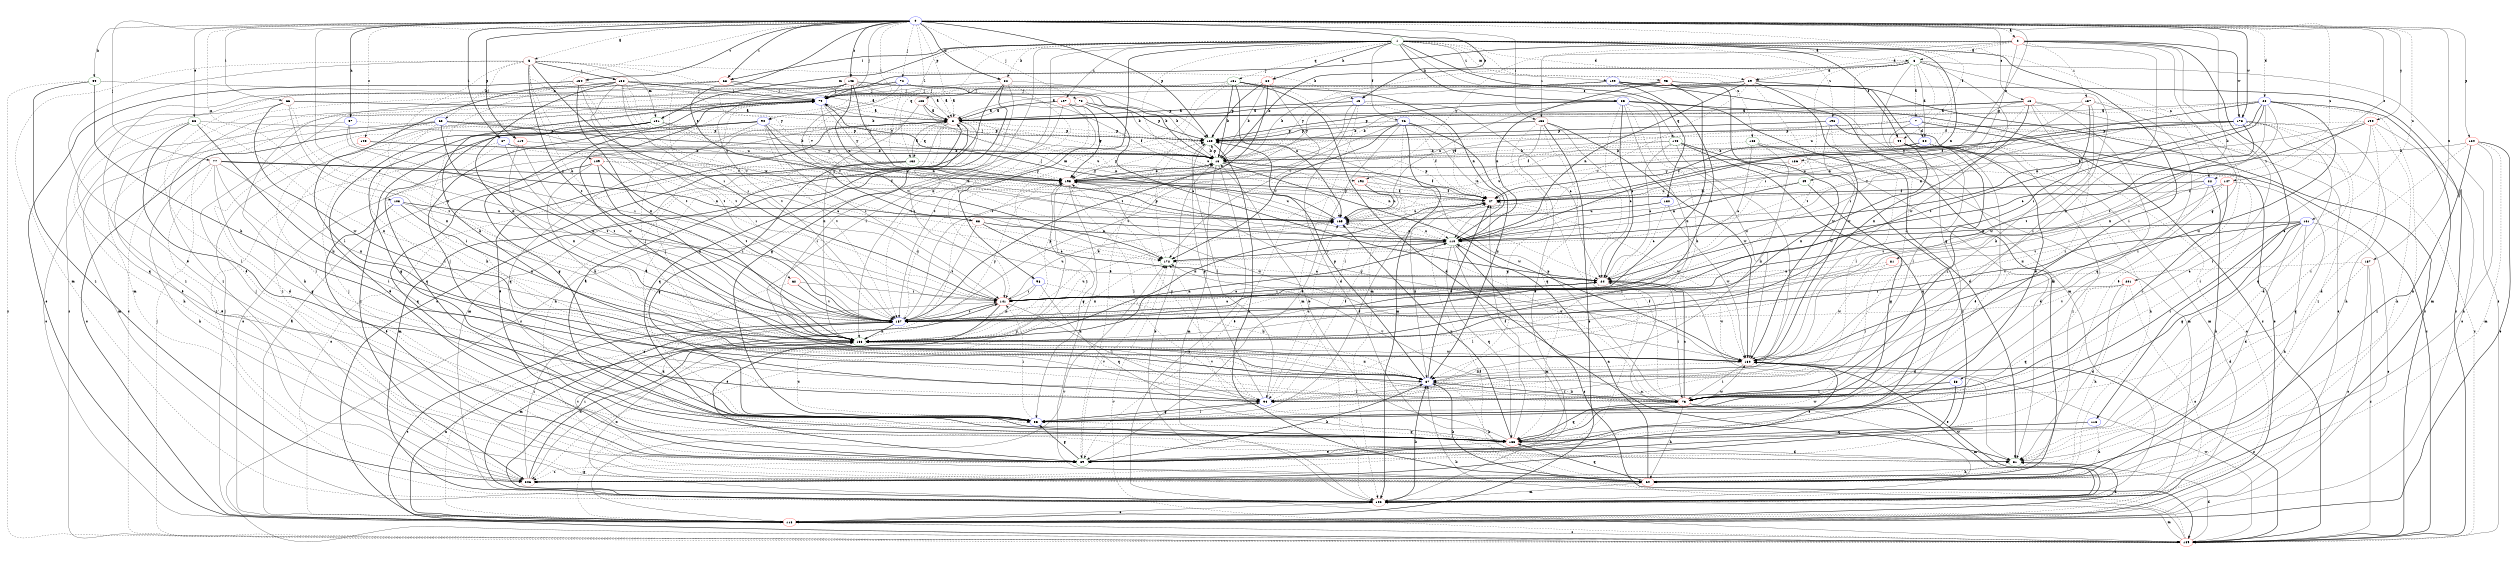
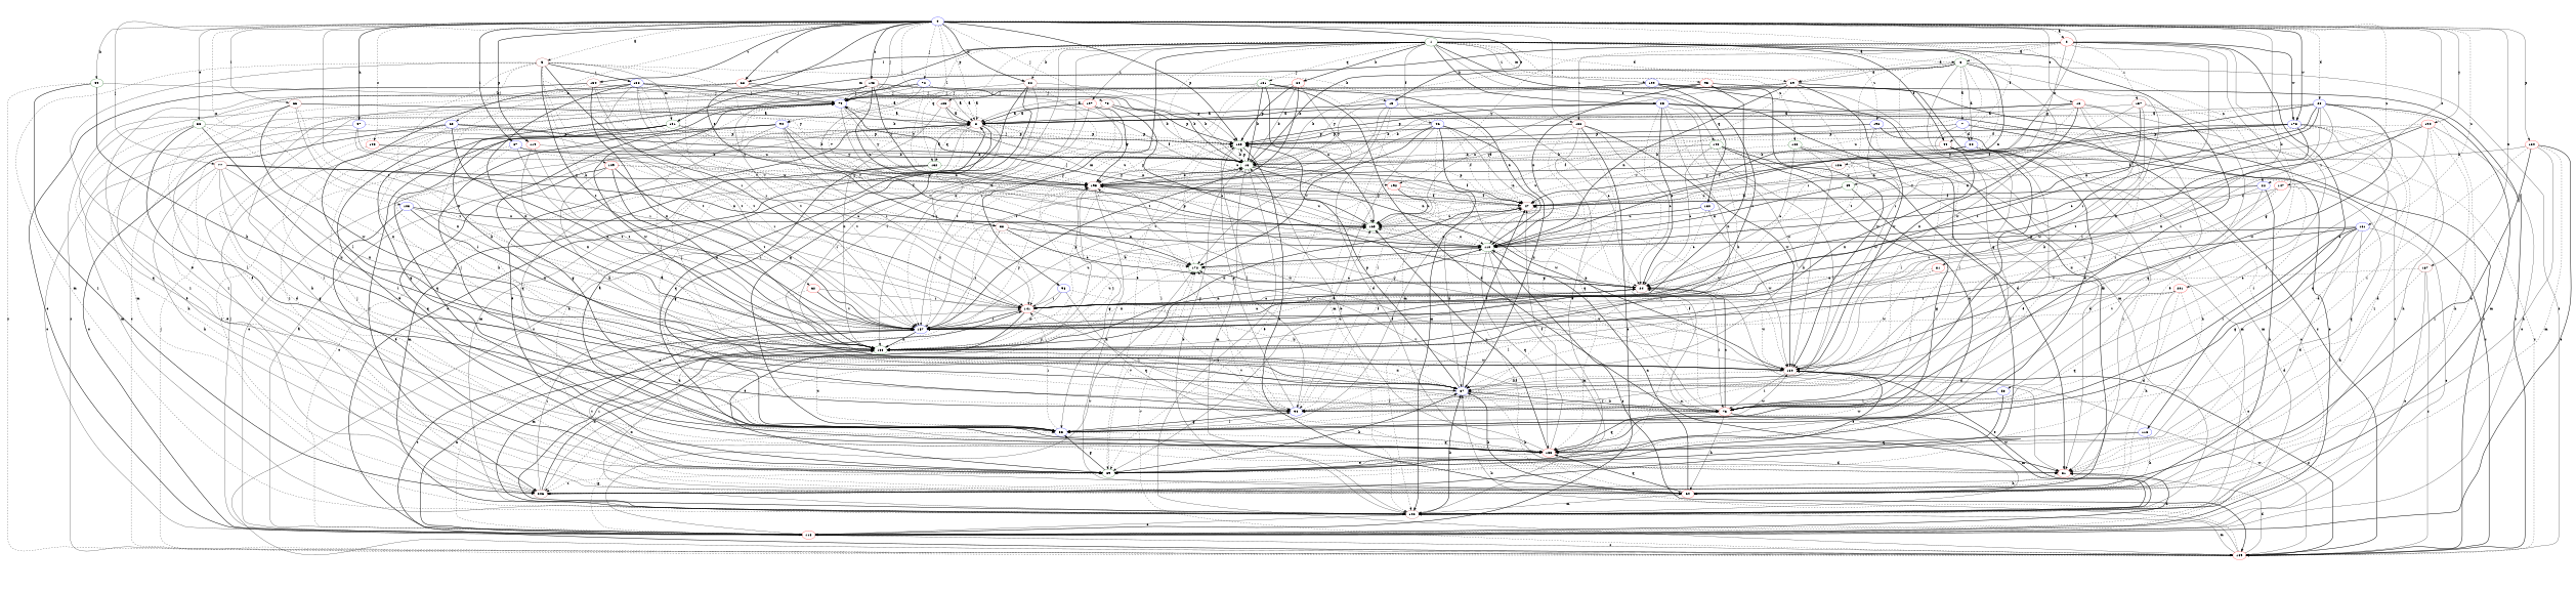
  strict digraph {
    node [color=blue]
    edge [style=solid]
    2 [color=red]
    0
    5 [color=brown]
    15
    18 [color=red]
    22
    28
    33 [color=darkgreen]
    38 [color=brown]
    44 [color=brown]
    57
    59 [color=darkgreen]
    66 [color=brown]
    67
    68 [color=red]
    72
    77 [color=brown]
    78 [color=brown]
    79
    81 [color=red]
    82 [color=brown]
    90
    103
    109 [color=red]
    119 [color=red]
    123 [color=brown]
    124 [color=red]
    125 [color=darkgreen]
    136 [color=brown]
    143 [color=brown]
    145 [color=red]
    147 [color=red]
    154 [color=brown]
    157
    161
    172 [color=darkgreen]
    173
    186 [color=brown]
    187 [color=brown]
    190 [color=red]
    6 [color=darkgreen]
    29 [color=brown]
    49 [color=darkgreen]
    53
    87
    113
    137 [color=brown]
    192 [color=red]
    201 [color=red]
    101 [color=darkgreen]
    188 [color=darkgreen]
    39 [color=darkgreen]
    62 [color=red]
    63
    102 [color=brown]
-   138 [color=brown]
+   138
    141 [color=red]
    24 [color=brown]
    47 [color=brown]
    8 [color=brown]
-   31 [color=darkgreen]
+   31 [color=red]
    n62 [color=red label=73]
    110 [color=darkgreen]
    16 [color=darkgreen]
    118 [color=red]
    133 [color=red]
    64 [color=red]
    180 [color=brown]
    94
-   165
+   165 [color=darkgreen]
    149 [color=red]
    n72 [color=brown label=206]
    195 [color=brown]
    55
    1 [color=darkgreen]
    46
    60 [color=red]
    85
    95 [color=red]
    98
    130
    131 [color=darkgreen]
    132 [color=darkgreen]
    148 [color=darkgreen]
    163 [color=darkgreen]
    196
    197 [color=red]
    199
    7
    30
    2 -> 79 [label=j style=bold]
    2 -> 136 [label=r]
    2 -> 173 [label=w style=bold]
    2 -> 6 [label=a style=dashed]
    2 -> 29 [label=d style=dashed]
    2 -> 49 [label=g]
    2 -> 53 [label=g]
    2 -> 87 [label=k]
    2 -> 113 [label=o style=bold]
    2 -> 137 [label=r style=dashed]
    2 -> 192 [label=y style=dashed]
    2 -> 201 [label=z]
    0 -> 2 [label=a style=dashed]
    0 -> 5 [label=a style=dashed]
    0 -> 15 [label=b style=bold]
    0 -> 18 [label=c]
    0 -> 22 [label=c style=dashed]
    0 -> 28 [label=d style=dashed]
    0 -> 33 [label=e]
    0 -> 38 [label=e style=bold]
    0 -> 44 [label=f style=dashed]
    0 -> 57 [label=h style=bold]
    0 -> 59 [label=h]
    0 -> 66 [label=i]
    0 -> 67 [label=i style=bold]
    0 -> 68 [label=i style=bold]
    0 -> 72 [label=j style=dashed]
    0 -> 77 [label=j]
    0 -> 78 [label=j style=dashed]
    0 -> 79 [label=j]
    0 -> 81 [label=k]
    0 -> 82 [label=k style=bold]
    0 -> 90 [label=l style=dashed]
    0 -> 103 [label=n style=dashed]
    0 -> 109 [label=n style=dashed]
    0 -> 119 [label=p style=bold]
    0 -> 123 [label=p style=dashed]
    0 -> 124 [label=p]
    0 -> 125 [label=p style=bold]
    0 -> 136 [label=r]
    0 -> 143 [label=s style=bold]
    0 -> 145 [label=s style=dashed]
    0 -> 147 [label=s]
    0 -> 154 [label=t style=bold]
    0 -> 157 [label=t]
    0 -> 161 [label=u style=dashed]
    0 -> 172 [label=v style=dashed]
    0 -> 173 [label=w style=bold]
    0 -> 186 [label=x]
    0 -> 187 [label=x]
    0 -> 190 [label=y]
    5 -> 15 [label=b style=dashed]
    5 -> 157 [label=t style=bold]
    5 -> 192 [label=y style=dashed]
    5 -> 101 [label=m]
    5 -> 188 [label=x style=dashed]
    5 -> 39 [label=e]
    5 -> 62 [label=h style=dashed]
    5 -> 63 [label=h style=dashed]
    5 -> 102 [label=m style=dashed]
    5 -> 138 [label=r style=bold]
    5 -> 141 [label=r style=bold]
    15 -> 157 [label=t]
    15 -> 102 [label=m style=dashed]
    15 -> 24 [label=c]
    15 -> 47 [label=f style=dashed]
    15 -> 8 [label=a style=bold]
    15 -> 31 [label=d]
    18 -> 172 [label=v style=dashed]
    18 -> 87 [label=k]
    18 -> 188 [label=x style=bold]
    18 -> 8 [label=a style=bold]
    18 -> n62 [label=i style=dashed]
    18 -> 110 [label=n]
    18 -> 16 [label=b]
    18 -> 118 [label=o]
    18 -> 133 [label=q]
    22 -> 157 [label=t]
    22 -> 87 [label=k]
    22 -> 47 [label=f style=bold]
    22 -> 64 [label=h style=bold]
    28 -> 157 [label=t]
    28 -> 188 [label=x]
    28 -> 102 [label=m style=bold]
    28 -> 141 [label=r style=bold]
    28 -> 47 [label=f style=bold]
    28 -> 8 [label=a]
    28 -> 110 [label=n style=bold]
    28 -> 16 [label=b style=dashed]
    28 -> 64 [label=h style=dashed]
    28 -> 180 [label=w style=bold]
    33 -> 125 [label=p]
    33 -> 87 [label=k style=bold]
    33 -> 188 [label=x style=dashed]
    33 -> 39 [label=e]
    33 -> 64 [label=h style=dashed]
    33 -> 94 [label=l style=bold]
    38 -> 157 [label=t]
    38 -> 24 [label=c style=bold]
    38 -> 110 [label=n style=bold]
    44 -> 188 [label=x style=bold]
    44 -> 39 [label=e]
    44 -> 102 [label=m]
    44 -> n62 [label=i style=bold]
    44 -> 16 [label=b]
    57 -> 125 [label=p style=dashed]
    57 -> 141 [label=r]
    57 -> 118 [label=o]
    57 -> 165 [label=u]
    59 -> 79 [label=j]
    59 -> 87 [label=k style=bold]
    59 -> 149 [label=s style=dashed]
    59 -> n72 [label=z style=bold]
    66 -> 157 [label=t style=dashed]
    66 -> 188 [label=x]
    66 -> 8 [label=a style=bold]
    66 -> 133 [label=q]
    66 -> 180 [label=w style=bold]
    67 -> 157 [label=t]
    67 -> 87 [label=k style=dashed]
    67 -> 141 [label=r style=dashed]
    67 -> 24 [label=c]
    67 -> 16 [label=b]
    67 -> n72 [label=z style=dashed]
    68 -> 79 [label=j]
    68 -> 157 [label=t style=dashed]
    68 -> 39 [label=e style=dashed]
    68 -> 8 [label=a]
    68 -> 16 [label=b]
    68 -> 64 [label=h]
    68 -> n72 [label=z]
    72 -> 79 [label=j]
    72 -> 172 [label=v]
    72 -> 87 [label=k style=bold]
    72 -> 8 [label=a style=dashed]
    72 -> 16 [label=b]
    72 -> 149 [label=s style=dashed]
    72 -> 195 [label=y style=dashed]
    77 -> 188 [label=x]
    77 -> 39 [label=e style=dashed]
    77 -> n62 [label=i]
    77 -> 110 [label=n style=bold]
    77 -> 64 [label=h]
    77 -> 195 [label=y style=bold]
    77 -> 55 [label=g]
    78 -> 125 [label=p style=bold]
    78 -> 157 [label=t style=dashed]
    78 -> 24 [label=c style=bold]
    78 -> 8 [label=a]
    79 -> 8 [label=a style=dashed]
    79 -> 110 [label=n]
    79 -> 180 [label=w style=bold]
    79 -> n72 [label=z style=dashed]
    79 -> 195 [label=y]
    81 -> 24 [label=c style=dashed]
    81 -> 180 [label=w style=dashed]
    81 -> 94 [label=l style=dashed]
    82 -> 79 [label=j]
    82 -> 125 [label=p]
    82 -> 141 [label=r style=dashed]
    82 -> n62 [label=i]
    82 -> 118 [label=o style=bold]
    82 -> 55 [label=g style=bold]
    90 -> 125 [label=p style=dashed]
    90 -> 157 [label=t style=dashed]
    90 -> 172 [label=v style=bold]
    90 -> 141 [label=r]
    90 -> 110 [label=n]
    90 -> 133 [label=q]
    90 -> n72 [label=z style=bold]
    90 -> 55 [label=g style=bold]
    103 -> 188 [label=x style=bold]
    103 -> 39 [label=e style=bold]
    103 -> 141 [label=r]
    103 -> 165 [label=u style=bold]
    109 -> 157 [label=t style=bold]
    109 -> 87 [label=k]
    109 -> 188 [label=x style=bold]
    109 -> 47 [label=f style=dashed]
    109 -> 133 [label=q style=bold]
    109 -> 195 [label=y style=dashed]
    119 -> 157 [label=t]
    119 -> 188 [label=x]
    119 -> 16 [label=b]
    123 -> 188 [label=x]
    123 -> 8 [label=a style=bold]
    123 -> 110 [label=n]
    123 -> 165 [label=u style=dashed]
    124 -> 102 [label=m style=dashed]
    124 -> n62 [label=i style=dashed]
    124 -> 16 [label=b]
    124 -> 118 [label=o style=bold]
    124 -> 64 [label=h]
    124 -> n72 [label=z style=bold]
    125 -> 16 [label=b style=dashed]
    125 -> 64 [label=h style=bold]
    125 -> 94 [label=l]
    125 -> 195 [label=y style=dashed]
    136 -> 125 [label=p style=bold]
    136 -> 39 [label=e]
    136 -> 24 [label=c]
    136 -> 118 [label=o style=bold]
    136 -> 133 [label=q style=dashed]
    136 -> 180 [label=w style=bold]
    136 -> 55 [label=g style=dashed]
    143 -> 79 [label=j]
    143 -> 157 [label=t]
    143 -> 102 [label=m style=dashed]
    143 -> 47 [label=f]
    143 -> 8 [label=a style=dashed]
    143 -> 16 [label=b style=bold]
    143 -> 165 [label=u style=bold]
    143 -> 149 [label=s]
    143 -> n72 [label=z]
    143 -> 195 [label=y style=bold]
    145 -> 16 [label=b style=bold]
    145 -> 94 [label=l style=dashed]
    147 -> 157 [label=t]
    147 -> 188 [label=x style=dashed]
    147 -> 47 [label=f]
-   147 -> n62 [label=i style=bold]
    147 -> 133 [label=q]
    154 -> 79 [label=j]
    154 -> 157 [label=t]
    154 -> 172 [label=v style=dashed]
    154 -> 188 [label=x style=bold]
    154 -> n62 [label=i style=dashed]
    154 -> 118 [label=o style=bold]
    157 -> 188 [label=x style=bold]
    157 -> 102 [label=m style=bold]
    157 -> 24 [label=c style=dashed]
    157 -> 195 [label=y style=dashed]
    161 -> 157 [label=t style=bold]
    161 -> 31 [label=d]
    161 -> n62 [label=i style=bold]
    161 -> 110 [label=n style=bold]
    161 -> 118 [label=o]
    161 -> 64 [label=h]
    161 -> 55 [label=g style=bold]
    172 -> 125 [label=p style=dashed]
    172 -> 188 [label=x style=dashed]
    172 -> 24 [label=c style=dashed]
    173 -> 125 [label=p style=bold]
    173 -> 157 [label=t style=bold]
    173 -> 31 [label=d style=dashed]
    173 -> 110 [label=n]
    173 -> 133 [label=q]
    173 -> 64 [label=h]
    173 -> 165 [label=u]
    173 -> n72 [label=z style=dashed]
    173 -> 195 [label=y style=bold]
    186 -> n62 [label=i style=dashed]
    186 -> 165 [label=u style=dashed]
    186 -> 195 [label=y]
    187 -> 24 [label=c style=dashed]
    187 -> 31 [label=d style=dashed]
    187 -> 118 [label=o]
    187 -> 149 [label=s]
    190 -> 125 [label=p style=dashed]
    190 -> 24 [label=c style=bold]
    190 -> 47 [label=f]
    190 -> 31 [label=d style=dashed]
    190 -> n62 [label=i]
    190 -> 118 [label=o]
    190 -> 64 [label=h style=dashed]
    6 -> 29 [label=d]
    6 -> 141 [label=r style=dashed]
    6 -> 47 [label=f style=dashed]
    6 -> n62 [label=i]
    6 -> 16 [label=b style=bold]
    6 -> 180 [label=w]
    6 -> 94 [label=l style=dashed]
    6 -> 165 [label=u style=dashed]
    6 -> 149 [label=s]
    6 -> 195 [label=y style=dashed]
    6 -> 55 [label=g]
    6 -> 7 [label=a style=dashed]
    6 -> 30 [label=d]
    29 -> 79 [label=j style=dashed]
    29 -> 157 [label=t style=dashed]
    29 -> 172 [label=v style=dashed]
    29 -> 39 [label=e style=bold]
    29 -> 8 [label=a]
    29 -> 110 [label=n style=bold]
    29 -> 180 [label=w style=bold]
    29 -> 165 [label=u]
    49 -> 47 [label=f style=dashed]
    49 -> 110 [label=n style=bold]
    49 -> 55 [label=g style=bold]
    53 -> 39 [label=e style=bold]
    53 -> 94 [label=l style=bold]
    87 -> 79 [label=j style=dashed]
    87 -> 125 [label=p style=bold]
    87 -> 188 [label=x style=dashed]
    87 -> 47 [label=f style=bold]
    87 -> n62 [label=i style=bold]
    87 -> 64 [label=h style=dashed]
    87 -> 94 [label=l style=dashed]
    113 -> 133 [label=q style=bold]
    113 -> 64 [label=h style=dashed]
    137 -> 157 [label=t style=bold]
    137 -> 39 [label=e style=dashed]
    137 -> 141 [label=r]
    137 -> 8 [label=a]
    137 -> n62 [label=i]
    137 -> 180 [label=w]
    192 -> 39 [label=e style=dashed]
    192 -> 47 [label=f]
    192 -> 180 [label=w style=dashed]
    192 -> 165 [label=u style=bold]
    201 -> 157 [label=t style=dashed]
    201 -> 141 [label=r]
    201 -> 31 [label=d]
    201 -> 118 [label=o style=dashed]
    201 -> 133 [label=q style=dashed]
    201 -> 64 [label=h style=dashed]
    101 -> 125 [label=p style=dashed]
    101 -> 39 [label=e style=bold]
    101 -> 133 [label=q style=bold]
    101 -> 165 [label=u style=dashed]
    101 -> 195 [label=y]
    101 -> 55 [label=g style=bold]
    188 -> 125 [label=p style=dashed]
    188 -> 110 [label=n style=bold]
    188 -> 16 [label=b style=dashed]
    188 -> 180 [label=w]
    188 -> 165 [label=u style=dashed]
    188 -> 195 [label=y style=dashed]
    39 -> 172 [label=v style=dashed]
    39 -> 87 [label=k style=bold]
    39 -> n72 [label=z style=dashed]
    39 -> 55 [label=g style=bold]
    62 -> 157 [label=t style=bold]
    62 -> 141 [label=r]
    62 -> 31 [label=d style=dashed]
    63 -> 125 [label=p style=dashed]
    63 -> 188 [label=x style=bold]
    63 -> 102 [label=m]
    63 -> 31 [label=d style=dashed]
    63 -> n62 [label=i style=dashed]
    63 -> 16 [label=b style=bold]
    63 -> 118 [label=o style=bold]
    63 -> 195 [label=y]
    102 -> 87 [label=k style=bold]
    102 -> 188 [label=x]
    102 -> 141 [label=r style=bold]
    102 -> 24 [label=c]
    102 -> 16 [label=b]
    102 -> 118 [label=o]
    102 -> 180 [label=w style=bold]
    138 -> 79 [label=j style=bold]
    138 -> 157 [label=t]
    138 -> 172 [label=v style=dashed]
    138 -> 188 [label=x style=bold]
    138 -> 141 [label=r]
    138 -> 8 [label=a]
    138 -> 16 [label=b style=dashed]
    138 -> 94 [label=l style=bold]
    138 -> 165 [label=u style=dashed]
    141 -> 157 [label=t style=bold]
    141 -> 39 [label=e style=bold]
    141 -> 24 [label=c]
    141 -> 94 [label=l]
    141 -> 165 [label=u]
    24 -> 141 [label=r style=bold]
    24 -> 31 [label=d]
    24 -> n62 [label=i]
    24 -> 180 [label=w style=dashed]
    24 -> 94 [label=l style=dashed]
    47 -> 125 [label=p style=dashed]
    47 -> 87 [label=k]
    47 -> 188 [label=x style=bold]
    47 -> 165 [label=u style=dashed]
    47 -> 195 [label=y]
    8 -> 125 [label=p style=dashed]
    8 -> 39 [label=e style=bold]
    8 -> 102 [label=m]
    8 -> 141 [label=r]
    8 -> 16 [label=b style=dashed]
    8 -> 118 [label=o]
    8 -> 133 [label=q style=bold]
    8 -> 64 [label=h style=dashed]
    8 -> 132 [label=q style=dashed]
    31 -> 172 [label=v style=dashed]
    31 -> 64 [label=h style=dashed]
    n62 -> 79 [label=j style=dashed]
    n62 -> 125 [label=p]
    n62 -> 172 [label=v]
    n62 -> 87 [label=k style=dashed]
    n62 -> 102 [label=m style=bold]
    n62 -> 24 [label=c style=bold]
    n62 -> 47 [label=f style=dashed]
    n62 -> 133 [label=q style=bold]
    n62 -> 64 [label=h]
    n62 -> 165 [label=u style=dashed]
    110 -> 172 [label=v style=bold]
    110 -> 102 [label=m]
    110 -> 133 [label=q]
    110 -> 165 [label=u style=dashed]
    110 -> 149 [label=s style=bold]
    16 -> 79 [label=j]
    16 -> 125 [label=p style=dashed]
    16 -> 102 [label=m]
    16 -> 47 [label=f style=bold]
    16 -> 110 [label=n style=dashed]
    16 -> 180 [label=w style=bold]
    16 -> 149 [label=s]
    16 -> 195 [label=y]
    118 -> 79 [label=j]
    118 -> 172 [label=v]
    118 -> 188 [label=x style=bold]
    118 -> 8 [label=a]
    118 -> 31 [label=d style=bold]
    118 -> 149 [label=s]
    118 -> 55 [label=g style=dashed]
    133 -> 39 [label=e]
    133 -> 47 [label=f]
    133 -> 8 [label=a style=bold]
    133 -> 31 [label=d]
    133 -> 16 [label=b]
    133 -> 180 [label=w style=dashed]
    133 -> 165 [label=u style=bold]
    64 -> 79 [label=j style=dashed]
    64 -> 157 [label=t]
    64 -> 87 [label=k style=bold]
    64 -> 102 [label=m]
    64 -> 110 [label=n style=bold]
    64 -> 133 [label=q style=bold]
    180 -> 87 [label=k style=dashed]
    180 -> 39 [label=e style=bold]
    180 -> n62 [label=i]
    180 -> 149 [label=s style=bold]
    180 -> 195 [label=y]
    94 -> 125 [label=p]
    94 -> 47 [label=f style=dashed]
    94 -> 165 [label=u style=dashed]
    94 -> 195 [label=y style=dashed]
    94 -> 55 [label=g style=bold]
    165 -> 79 [label=j style=bold]
    165 -> 110 [label=n style=dashed]
    149 -> 79 [label=j style=dashed]
    149 -> 157 [label=t style=bold]
    149 -> 172 [label=v style=dashed]
    149 -> 87 [label=k]
    149 -> 102 [label=m]
    149 -> 47 [label=f style=dashed]
    149 -> 31 [label=d]
    149 -> 180 [label=w]
    n72 -> 79 [label=j]
    n72 -> 188 [label=x style=bold]
    n72 -> 141 [label=r]
    n72 -> 195 [label=y]
    195 -> 47 [label=f style=bold]
    195 -> 16 [label=b style=bold]
    195 -> 118 [label=o style=dashed]
    195 -> 64 [label=h]
    195 -> 180 [label=w]
    195 -> 94 [label=l style=dashed]
    195 -> 165 [label=u]
    195 -> 55 [label=g]
    55 -> 79 [label=j style=bold]
    55 -> 188 [label=x style=dashed]
    55 -> 141 [label=r style=dashed]
    55 -> 47 [label=f]
    55 -> 8 [label=a style=dashed]
    55 -> 133 [label=q style=dashed]
    55 -> 180 [label=w]
    55 -> 94 [label=l]
    1 -> 22 [label=c style=dashed]
    1 -> 44 [label=f style=bold]
    1 -> 68 [label=i style=bold]
    1 -> 82 [label=k style=dashed]
    1 -> 90 [label=l style=dashed]
    1 -> 6 [label=a style=dashed]
    1 -> 29 [label=d style=dashed]
    1 -> 101 [label=m style=bold]
    1 -> 188 [label=x]
    1 -> 24 [label=c style=dashed]
    1 -> n62 [label=i style=bold]
    1 -> 110 [label=n style=bold]
    1 -> 94 [label=l]
    1 -> 46 [label=f]
    1 -> 60 [label=h style=bold]
    1 -> 85 [label=k style=bold]
    1 -> 95 [label=m style=dashed]
    1 -> 98 [label=m style=bold]
    1 -> 130 [label=q style=bold]
    1 -> 131 [label=q style=dashed]
    1 -> 132 [label=q style=dashed]
    1 -> 148 [label=s]
    1 -> 163 [label=u style=dashed]
    1 -> 196 [label=z style=dashed]
    1 -> 197 [label=z]
    1 -> 199 [label=z]
    46 -> 125 [label=p]
    46 -> 157 [label=t]
    46 -> 172 [label=v style=bold]
    46 -> 87 [label=k style=bold]
    46 -> 39 [label=e]
    46 -> 102 [label=m style=bold]
    46 -> 47 [label=f style=dashed]
    46 -> 110 [label=n]
    46 -> 94 [label=l style=dashed]
-   60 -> 79 [label=j style=dashed]
+   60 -> 79 [label=j]
    60 -> 125 [label=p style=bold]
    60 -> 157 [label=t style=bold]
    60 -> 172 [label=v]
    60 -> 102 [label=m style=dashed]
    60 -> 16 [label=b]
    85 -> 125 [label=p style=bold]
    85 -> 87 [label=k style=dashed]
    85 -> 188 [label=x]
    85 -> 24 [label=c style=bold]
    85 -> 8 [label=a style=bold]
    85 -> 31 [label=d style=bold]
    85 -> 180 [label=w]
    85 -> 149 [label=s style=bold]
    85 -> n72 [label=z style=dashed]
    95 -> 79 [label=j style=bold]
    95 -> 141 [label=r style=bold]
    95 -> 110 [label=n style=bold]
    95 -> 180 [label=w style=bold]
    95 -> 149 [label=s style=bold]
    98 -> 87 [label=k style=dashed]
    98 -> 188 [label=x]
    98 -> 141 [label=r]
    98 -> 133 [label=q]
    130 -> 24 [label=c style=dashed]
    130 -> 180 [label=w]
    130 -> 165 [label=u style=bold]
    131 -> 79 [label=j]
    131 -> 39 [label=e style=dashed]
    131 -> 31 [label=d style=bold]
    131 -> 110 [label=n style=bold]
    131 -> 16 [label=b style=bold]
    131 -> 165 [label=u style=bold]
    131 -> n72 [label=z style=dashed]
    132 -> 102 [label=m style=bold]
    132 -> 8 [label=a]
    132 -> 118 [label=o style=dashed]
    132 -> 195 [label=y style=dashed]
    132 -> 55 [label=g style=bold]
    148 -> 24 [label=c]
    148 -> 16 [label=b]
    148 -> 133 [label=q style=bold]
    148 -> 94 [label=l]
    148 -> 165 [label=u style=dashed]
    148 -> n72 [label=z style=bold]
    163 -> 87 [label=k]
    163 -> 102 [label=m]
    163 -> 24 [label=c]
    163 -> 31 [label=d]
    163 -> 16 [label=b style=dashed]
    196 -> 125 [label=p style=bold]
    196 -> 180 [label=w]
    196 -> 94 [label=l style=dashed]
    196 -> 149 [label=s style=bold]
    197 -> 157 [label=t]
    197 -> 8 [label=a style=bold]
    197 -> 149 [label=s]
    197 -> 195 [label=y style=bold]
    199 -> 79 [label=j style=dashed]
    199 -> 157 [label=t style=bold]
    199 -> 102 [label=m]
    199 -> 16 [label=b]
    199 -> 64 [label=h style=bold]
    199 -> 149 [label=s style=bold]
    199 -> 195 [label=y]
    7 -> 47 [label=f style=dashed]
    7 -> 118 [label=o style=bold]
    7 -> 94 [label=l]
    7 -> 149 [label=s style=dashed]
    7 -> 195 [label=y]
    7 -> 30 [label=d]
    30 -> 47 [label=f style=bold]
    30 -> 16 [label=b style=dashed]
    30 -> 118 [label=o style=dashed]
    30 -> 64 [label=h style=dashed]
    30 -> n72 [label=z]
  }
